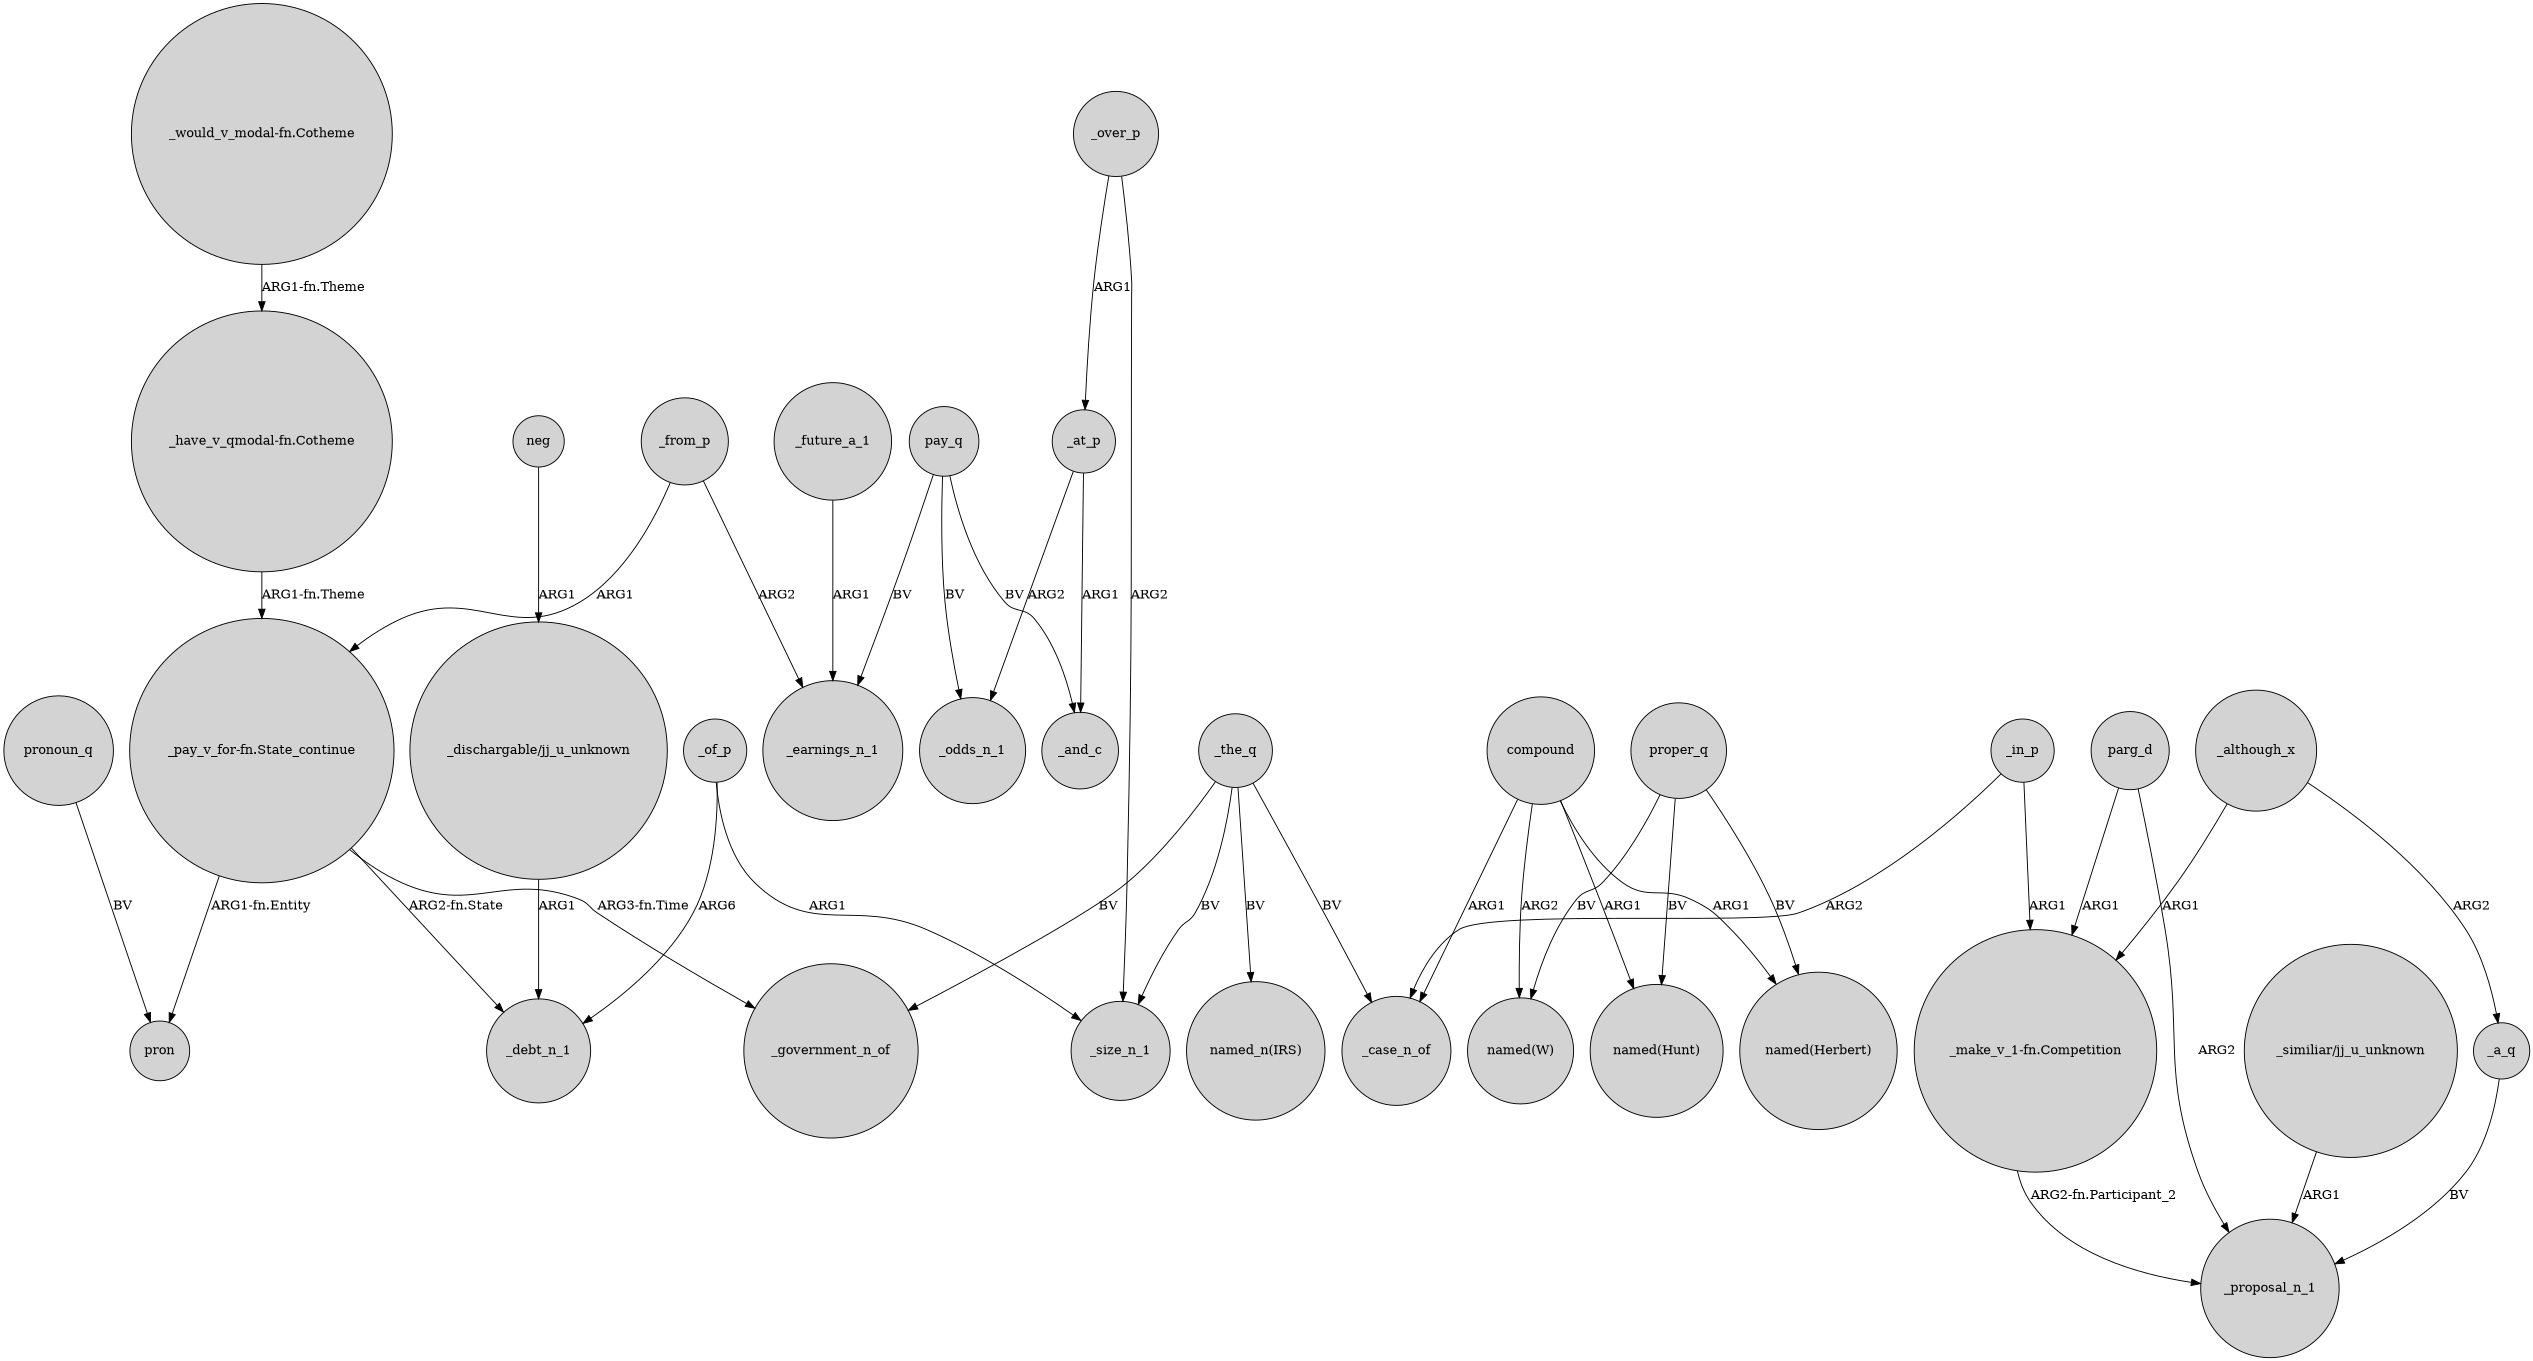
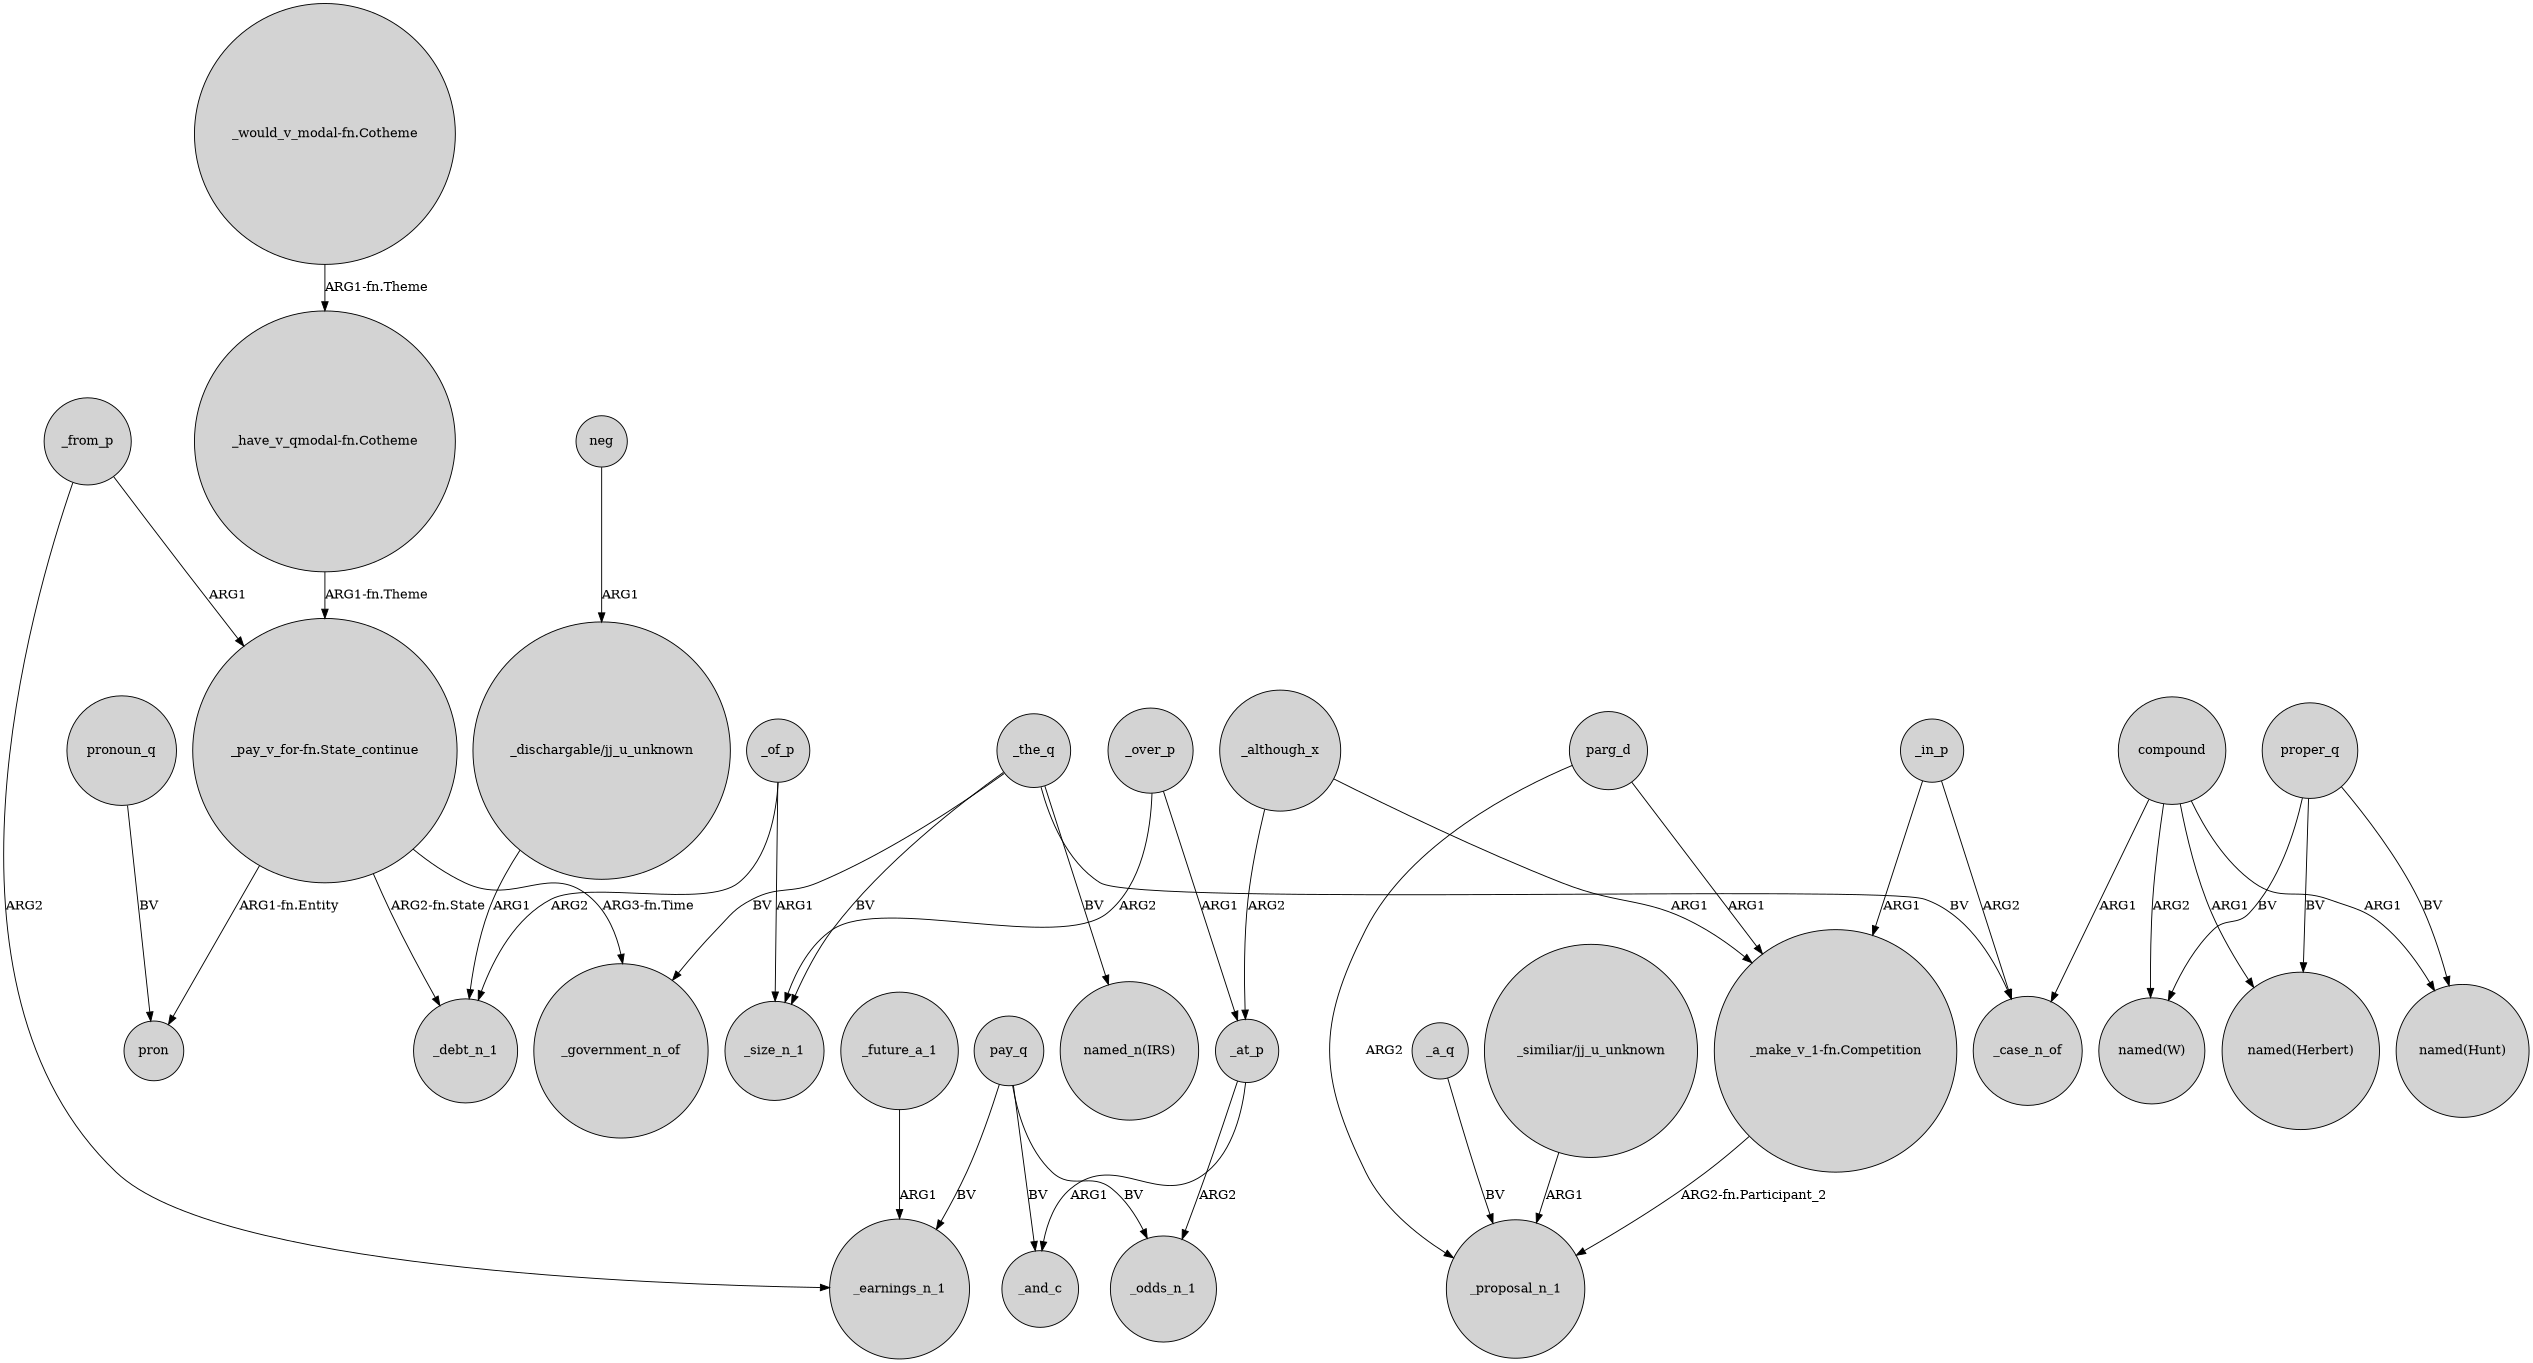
  digraph {
    node [shape=circle style=filled]
    _of_p
    _debt_n_1
    _size_n_1
    _from_p
    "_pay_v_for-fn.State_continue"
    _earnings_n_1
    pron
    _government_n_of
    parg_d
    "_make_v_1-fn.Competition"
    _proposal_n_1
    _over_p
    _at_p
    _and_c
    _odds_n_1
    neg
    "_dischargable/jj_u_unknown"
    "_would_v_modal-fn.Cotheme"
    "_have_v_qmodal-fn.Cotheme"
    _a_q
    n21 [label=pay_q]
    compound
    _case_n_of
    "named(W)"
    "named(Herbert)"
    "named(Hunt)"
    pronoun_q
    proper_q
    _future_a_1
    _although_x
    "_similiar/jj_u_unknown"
    _in_p
    _the_q
    "named_n(IRS)"
-   _of_p -> _debt_n_1 [label=ARG6]
+   _of_p -> _debt_n_1 [label=ARG2]
    _of_p -> _size_n_1 [label=ARG1]
    _from_p -> "_pay_v_for-fn.State_continue" [label=ARG1]
    _from_p -> _earnings_n_1 [label=ARG2]
    "_pay_v_for-fn.State_continue" -> _debt_n_1 [label="ARG2-fn.State"]
    "_pay_v_for-fn.State_continue" -> pron [label="ARG1-fn.Entity"]
    "_pay_v_for-fn.State_continue" -> _government_n_of [label="ARG3-fn.Time"]
    parg_d -> "_make_v_1-fn.Competition" [label=ARG1]
    parg_d -> _proposal_n_1 [label=ARG2]
    "_make_v_1-fn.Competition" -> _proposal_n_1 [label="ARG2-fn.Participant_2"]
    _over_p -> _size_n_1 [label=ARG2]
    _over_p -> _at_p [label=ARG1]
    _at_p -> _and_c [label=ARG1]
    _at_p -> _odds_n_1 [label=ARG2]
    neg -> "_dischargable/jj_u_unknown" [label=ARG1]
    "_dischargable/jj_u_unknown" -> _debt_n_1 [label=ARG1]
    "_would_v_modal-fn.Cotheme" -> "_have_v_qmodal-fn.Cotheme" [label="ARG1-fn.Theme"]
    "_have_v_qmodal-fn.Cotheme" -> "_pay_v_for-fn.State_continue" [label="ARG1-fn.Theme"]
    _a_q -> _proposal_n_1 [label=BV]
    n21 -> _earnings_n_1 [label=BV]
    n21 -> _and_c [label=BV]
    n21 -> _odds_n_1 [label=BV]
    compound -> _case_n_of [label=ARG1]
    compound -> "named(W)" [label=ARG2]
    compound -> "named(Herbert)" [label=ARG1]
    compound -> "named(Hunt)" [label=ARG1]
    pronoun_q -> pron [label=BV]
    proper_q -> "named(W)" [label=BV]
    proper_q -> "named(Herbert)" [label=BV]
    proper_q -> "named(Hunt)" [label=BV]
    _future_a_1 -> _earnings_n_1 [label=ARG1]
    _although_x -> "_make_v_1-fn.Competition" [label=ARG1]
-   _although_x -> _a_q [label=ARG2]
+   _although_x -> _at_p [label=ARG2]
    "_similiar/jj_u_unknown" -> _proposal_n_1 [label=ARG1]
    _in_p -> "_make_v_1-fn.Competition" [label=ARG1]
    _in_p -> _case_n_of [label=ARG2]
    _the_q -> _size_n_1 [label=BV]
    _the_q -> _government_n_of [label=BV]
    _the_q -> _case_n_of [label=BV]
    _the_q -> "named_n(IRS)" [label=BV]
  }
